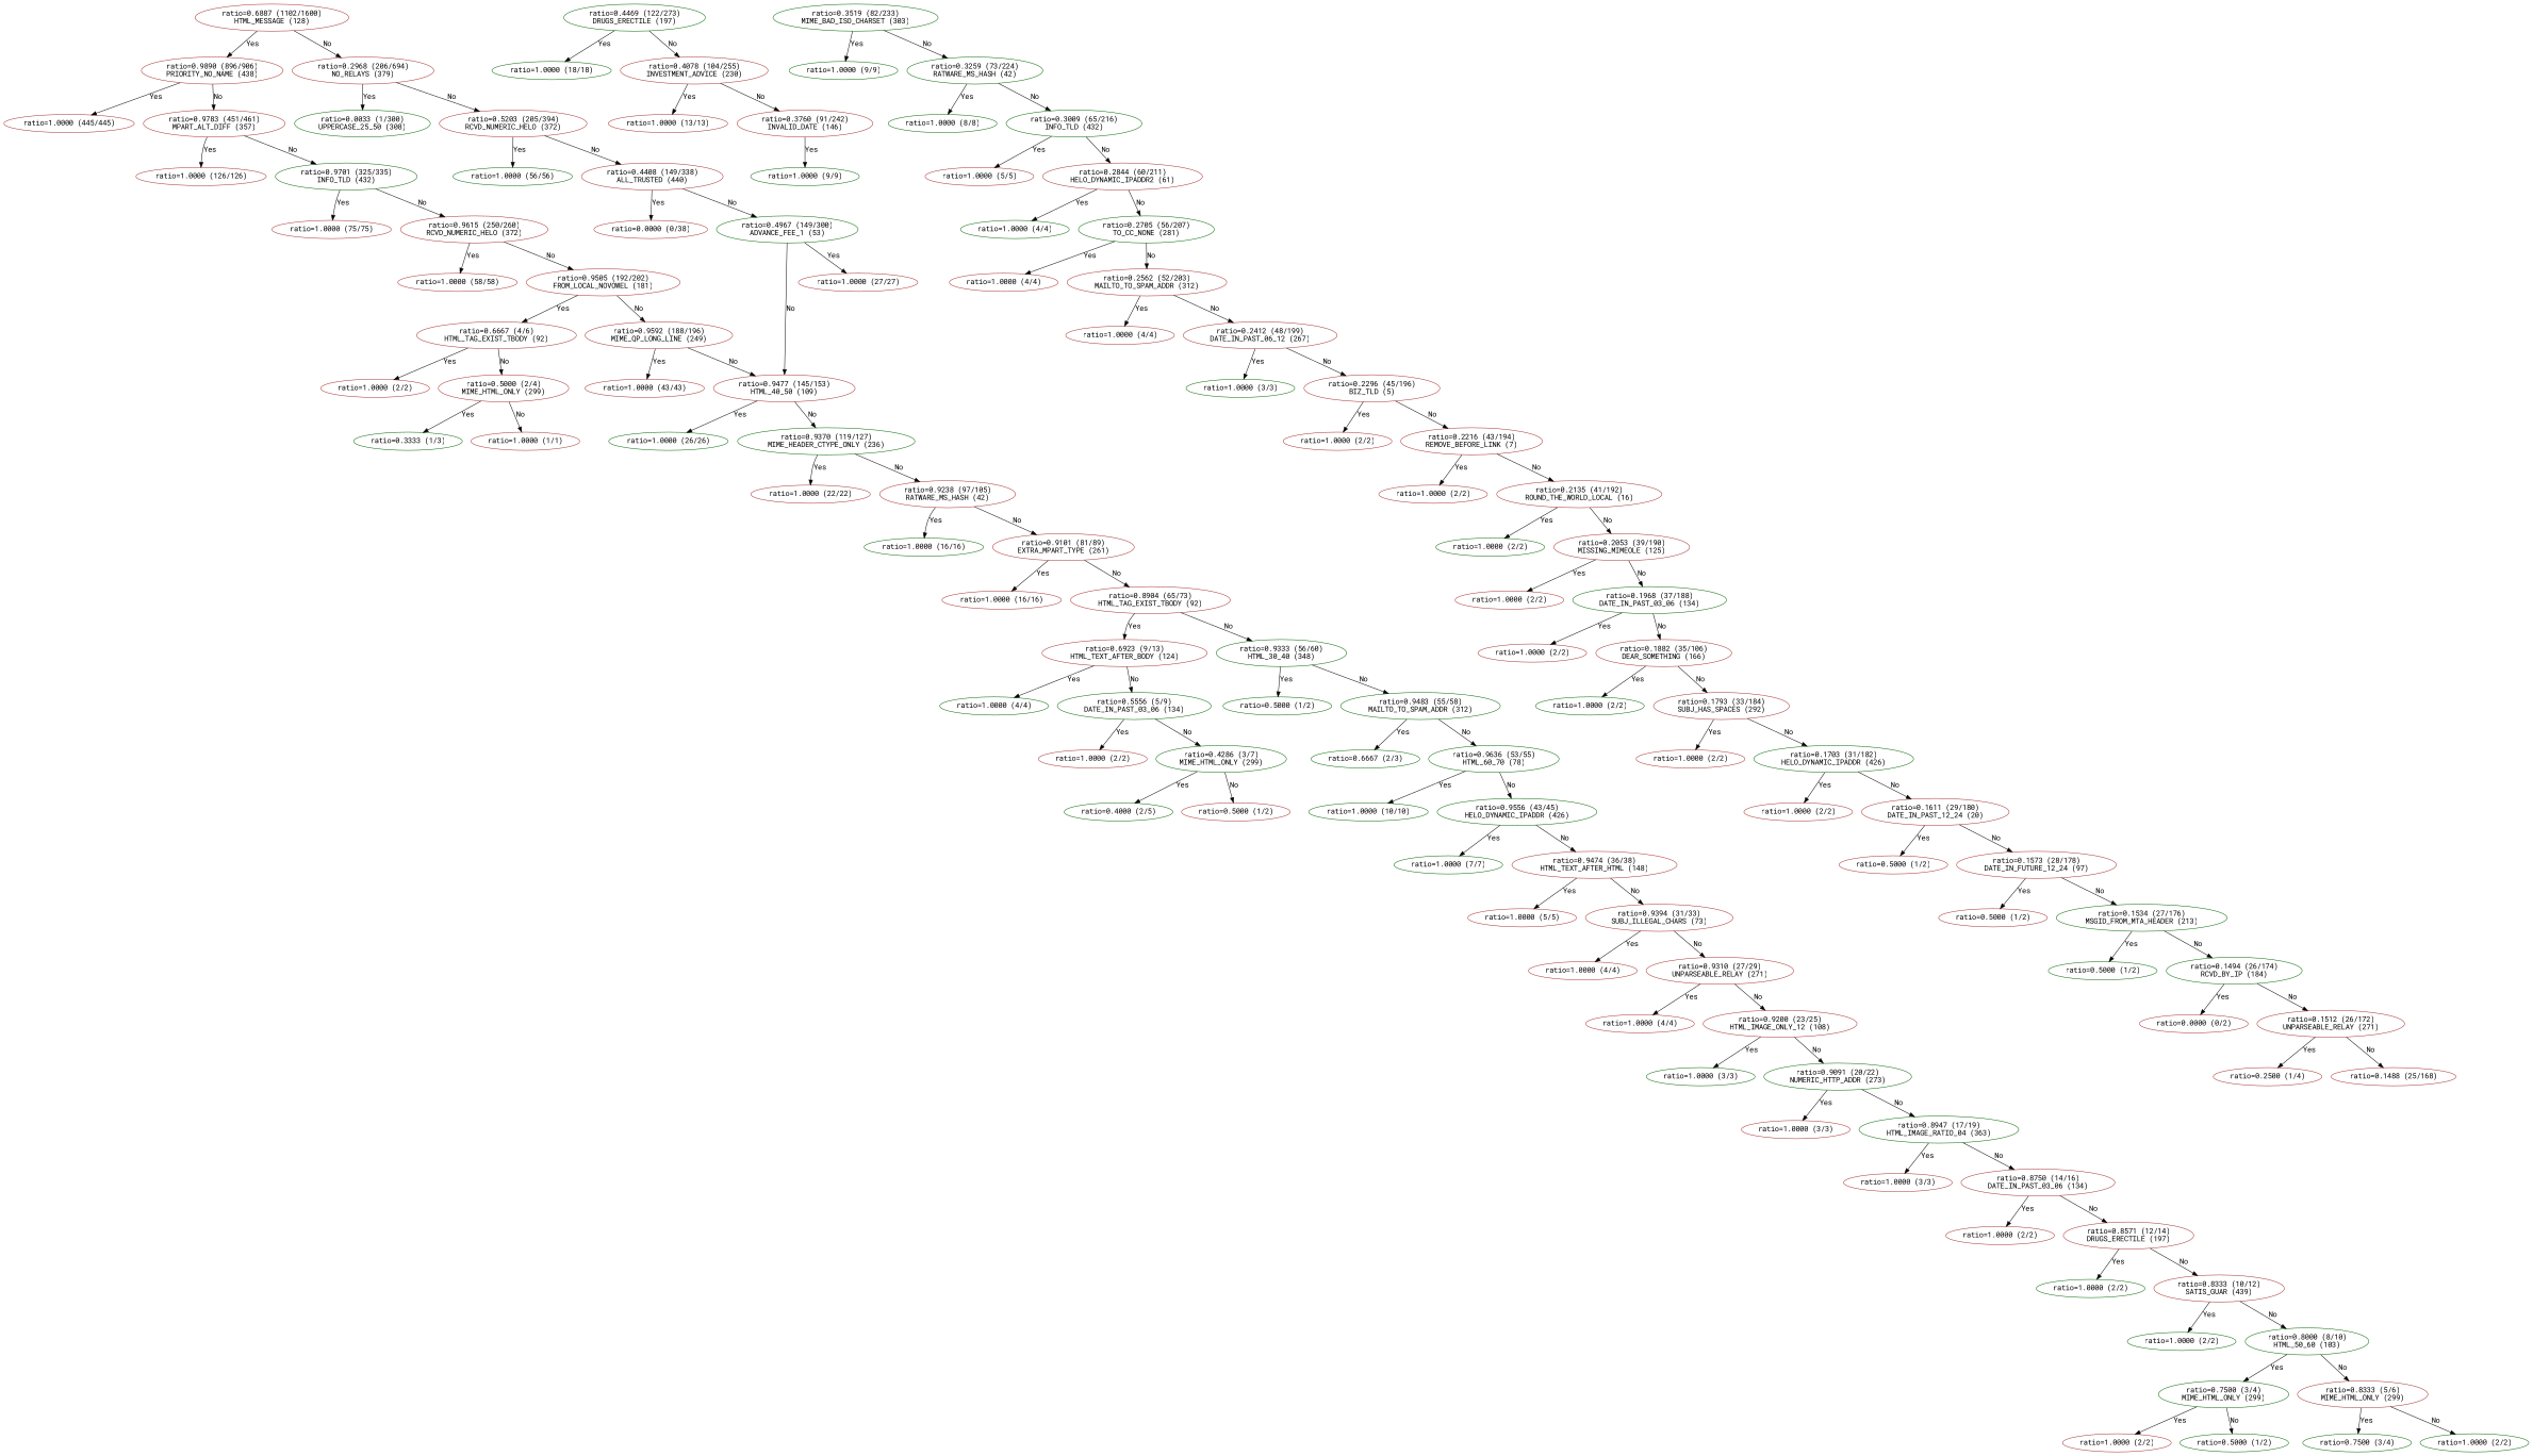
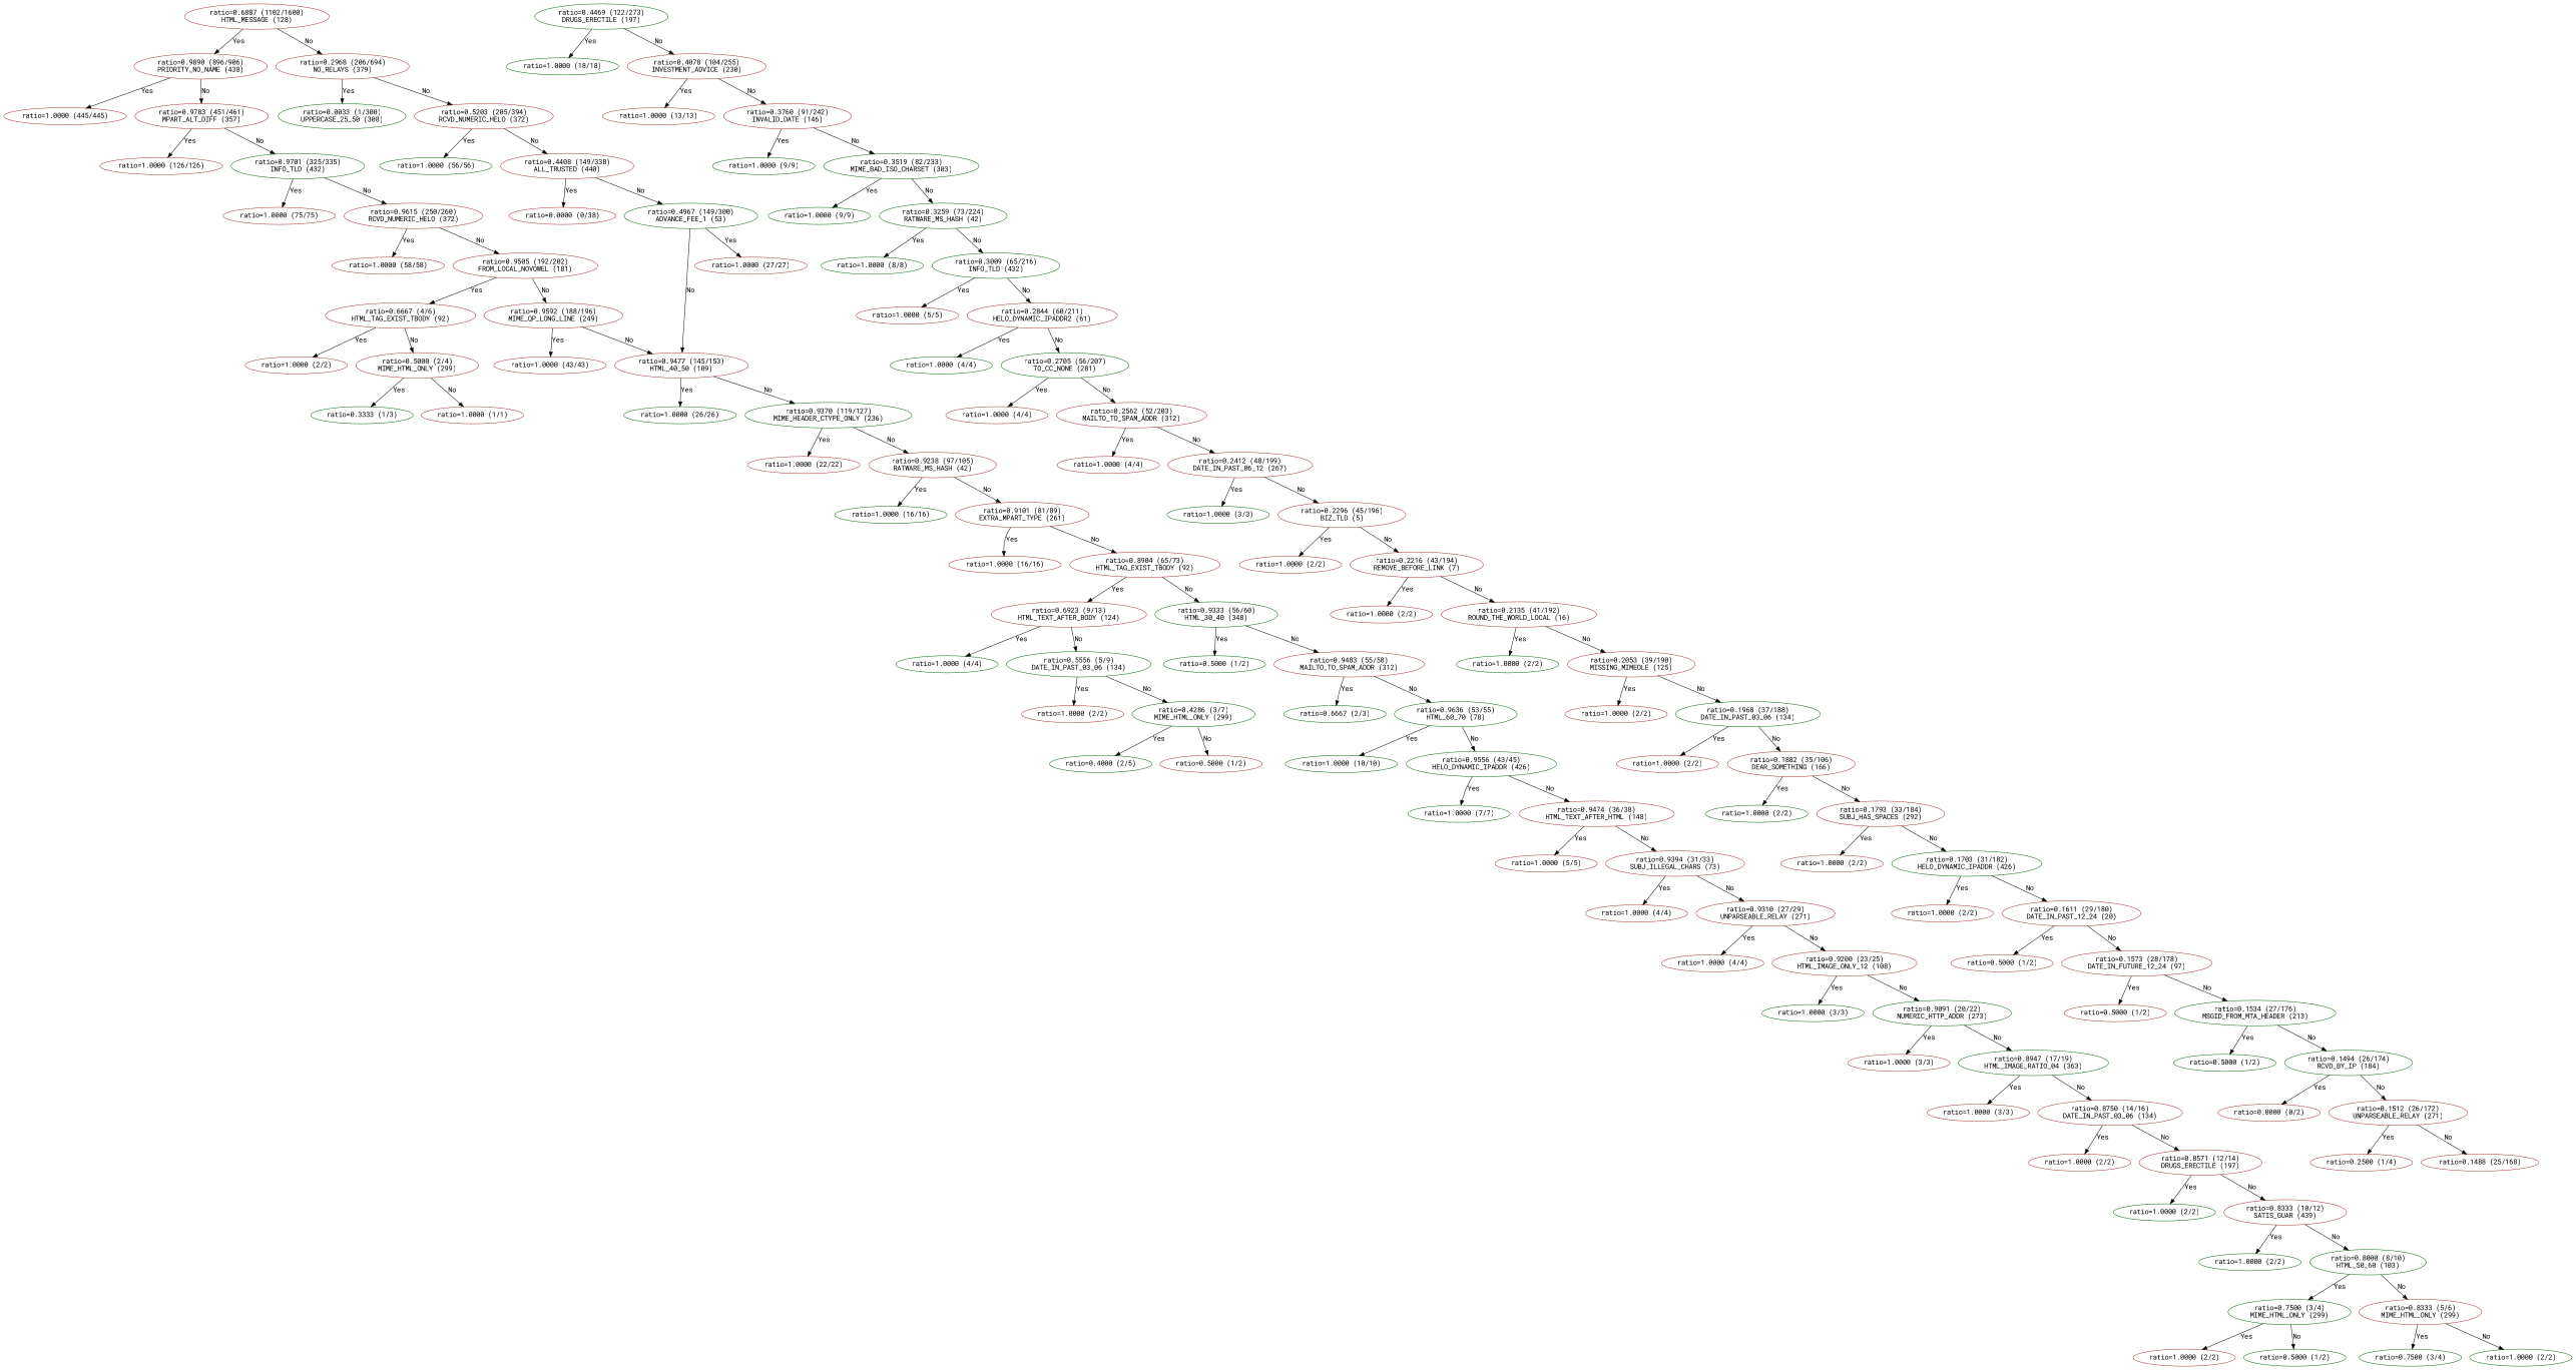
  digraph {
    fontname="Roboto Mono"
    node [color=brown fontname="Roboto Mono"]
    edge [fontname="Roboto Mono"]
    n1 [label="ratio=0.6887 (1102/1600)\nHTML_MESSAGE (128)"]
    n2 [label="ratio=0.9890 (896/906)\nPRIORITY_NO_NAME (438)"]
    n3 [label="ratio=0.2968 (206/694)\nNO_RELAYS (379)"]
    n4 [label="ratio=1.0000 (445/445)\n"]
    n5 [label="ratio=0.9783 (451/461)\nMPART_ALT_DIFF (357)"]
    n6 [color=darkgreen label="ratio=0.0033 (1/300)\nUPPERCASE_25_50 (308)"]
    n7 [label="ratio=0.5203 (205/394)\nRCVD_NUMERIC_HELO (372)"]
    n8 [label="ratio=1.0000 (126/126)\n"]
    n9 [color=darkgreen label="ratio=0.9701 (325/335)\nINFO_TLD (432)"]
    n10 [label="ratio=1.0000 (75/75)\n"]
    n11 [label="ratio=0.9615 (250/260)\nRCVD_NUMERIC_HELO (372)"]
    n12 [label="ratio=1.0000 (58/58)\n"]
    n13 [label="ratio=0.9505 (192/202)\nFROM_LOCAL_NOVOWEL (181)"]
    n14 [label="ratio=0.6667 (4/6)\nHTML_TAG_EXIST_TBODY (92)"]
    n15 [label="ratio=0.9592 (188/196)\nMIME_QP_LONG_LINE (249)"]
    n16 [label="ratio=1.0000 (2/2)\n"]
    n17 [label="ratio=0.5000 (2/4)\nMIME_HTML_ONLY (299)"]
    n18 [label="ratio=1.0000 (43/43)\n"]
    n19 [label="ratio=0.9477 (145/153)\nHTML_40_50 (109)"]
    n20 [color=darkgreen label="ratio=0.3333 (1/3)\n"]
    n21 [label="ratio=1.0000 (1/1)\n"]
    n22 [color=darkgreen label="ratio=1.0000 (26/26)\n"]
    n23 [color=darkgreen label="ratio=0.9370 (119/127)\nMIME_HEADER_CTYPE_ONLY (236)"]
    n24 [label="ratio=1.0000 (22/22)\n"]
    n25 [label="ratio=0.9238 (97/105)\nRATWARE_MS_HASH (42)"]
    n26 [color=darkgreen label="ratio=1.0000 (16/16)\n"]
    n27 [label="ratio=0.9101 (81/89)\nEXTRA_MPART_TYPE (261)"]
    n28 [label="ratio=1.0000 (16/16)\n"]
    n29 [label="ratio=0.8904 (65/73)\nHTML_TAG_EXIST_TBODY (92)"]
    n30 [label="ratio=0.6923 (9/13)\nHTML_TEXT_AFTER_BODY (124)"]
    n31 [color=darkgreen label="ratio=0.9333 (56/60)\nHTML_30_40 (348)"]
    n32 [color=darkgreen label="ratio=1.0000 (4/4)\n"]
    n33 [color=darkgreen label="ratio=0.5556 (5/9)\nDATE_IN_PAST_03_06 (134)"]
    n34 [color=darkgreen label="ratio=0.5000 (1/2)\n"]
-   n35 [color=darkgreen label="ratio=0.9483 (55/58)\nMAILTO_TO_SPAM_ADDR (312)"]
+   n35 [label="ratio=0.9483 (55/58)\nMAILTO_TO_SPAM_ADDR (312)"]
    n36 [label="ratio=1.0000 (2/2)\n"]
    n37 [color=darkgreen label="ratio=0.4286 (3/7)\nMIME_HTML_ONLY (299)"]
    n38 [color=darkgreen label="ratio=0.4000 (2/5)\n"]
    n39 [label="ratio=0.5000 (1/2)\n"]
    n40 [color=darkgreen label="ratio=0.6667 (2/3)\n"]
    n41 [color=darkgreen label="ratio=0.9636 (53/55)\nHTML_60_70 (78)"]
    n42 [color=darkgreen label="ratio=1.0000 (10/10)\n"]
    n43 [color=darkgreen label="ratio=0.9556 (43/45)\nHELO_DYNAMIC_IPADDR (426)"]
    n44 [color=darkgreen label="ratio=1.0000 (7/7)\n"]
    n45 [label="ratio=0.9474 (36/38)\nHTML_TEXT_AFTER_HTML (148)"]
    n46 [label="ratio=1.0000 (5/5)\n"]
    n47 [label="ratio=0.9394 (31/33)\nSUBJ_ILLEGAL_CHARS (73)"]
    n48 [label="ratio=1.0000 (4/4)\n"]
    n49 [label="ratio=0.9310 (27/29)\nUNPARSEABLE_RELAY (271)"]
    n50 [label="ratio=1.0000 (4/4)\n"]
    n51 [label="ratio=0.9200 (23/25)\nHTML_IMAGE_ONLY_12 (108)"]
    n52 [color=darkgreen label="ratio=1.0000 (3/3)\n"]
    n53 [color=darkgreen label="ratio=0.9091 (20/22)\nNUMERIC_HTTP_ADDR (273)"]
    n54 [label="ratio=1.0000 (3/3)\n"]
    n55 [color=darkgreen label="ratio=0.8947 (17/19)\nHTML_IMAGE_RATIO_04 (363)"]
    n56 [label="ratio=1.0000 (3/3)\n"]
    n57 [label="ratio=0.8750 (14/16)\nDATE_IN_PAST_03_06 (134)"]
    n58 [label="ratio=1.0000 (2/2)\n"]
    n59 [label="ratio=0.8571 (12/14)\nDRUGS_ERECTILE (197)"]
    n60 [color=darkgreen label="ratio=1.0000 (2/2)\n"]
    n61 [label="ratio=0.8333 (10/12)\nSATIS_GUAR (439)"]
    n62 [color=darkgreen label="ratio=1.0000 (2/2)\n"]
    n63 [color=darkgreen label="ratio=0.8000 (8/10)\nHTML_50_60 (103)"]
    n64 [color=darkgreen label="ratio=0.7500 (3/4)\nMIME_HTML_ONLY (299)"]
    n65 [label="ratio=0.8333 (5/6)\nMIME_HTML_ONLY (299)"]
    n66 [label="ratio=1.0000 (2/2)\n"]
    n67 [color=darkgreen label="ratio=0.5000 (1/2)\n"]
    n68 [color=darkgreen label="ratio=0.7500 (3/4)\n"]
    n69 [color=darkgreen label="ratio=1.0000 (2/2)\n"]
    n70 [color=darkgreen label="ratio=1.0000 (56/56)\n"]
    n71 [label="ratio=0.4408 (149/338)\nALL_TRUSTED (440)"]
    n72 [label="ratio=0.0000 (0/38)\n"]
    n73 [color=darkgreen label="ratio=0.4967 (149/300)\nADVANCE_FEE_1 (53)"]
    n74 [label="ratio=1.0000 (27/27)\n"]
    n75 [color=darkgreen label="ratio=0.4469 (122/273)\nDRUGS_ERECTILE (197)"]
    n76 [color=darkgreen label="ratio=1.0000 (18/18)\n"]
    n77 [label="ratio=0.4078 (104/255)\nINVESTMENT_ADVICE (230)"]
    n78 [label="ratio=1.0000 (13/13)\n"]
    n79 [label="ratio=0.3760 (91/242)\nINVALID_DATE (146)"]
    n80 [color=darkgreen label="ratio=1.0000 (9/9)\n"]
    n81 [color=darkgreen label="ratio=0.3519 (82/233)\nMIME_BAD_ISO_CHARSET (303)"]
    n82 [color=darkgreen label="ratio=1.0000 (9/9)\n"]
    n83 [color=darkgreen label="ratio=0.3259 (73/224)\nRATWARE_MS_HASH (42)"]
    n84 [color=darkgreen label="ratio=1.0000 (8/8)\n"]
    n85 [color=darkgreen label="ratio=0.3009 (65/216)\nINFO_TLD (432)"]
    n86 [label="ratio=1.0000 (5/5)\n"]
    n87 [label="ratio=0.2844 (60/211)\nHELO_DYNAMIC_IPADDR2 (61)"]
    n88 [color=darkgreen label="ratio=1.0000 (4/4)\n"]
    n89 [color=darkgreen label="ratio=0.2705 (56/207)\nTO_CC_NONE (281)"]
    n90 [label="ratio=1.0000 (4/4)\n"]
    n91 [label="ratio=0.2562 (52/203)\nMAILTO_TO_SPAM_ADDR (312)"]
    n92 [label="ratio=1.0000 (4/4)\n"]
    n93 [label="ratio=0.2412 (48/199)\nDATE_IN_PAST_06_12 (267)"]
    n94 [color=darkgreen label="ratio=1.0000 (3/3)\n"]
    n95 [label="ratio=0.2296 (45/196)\nBIZ_TLD (5)"]
    n96 [label="ratio=1.0000 (2/2)\n"]
    n97 [label="ratio=0.2216 (43/194)\nREMOVE_BEFORE_LINK (7)"]
    n98 [label="ratio=1.0000 (2/2)\n"]
    n99 [label="ratio=0.2135 (41/192)\nROUND_THE_WORLD_LOCAL (16)"]
    n100 [color=darkgreen label="ratio=1.0000 (2/2)\n"]
    n101 [label="ratio=0.2053 (39/190)\nMISSING_MIMEOLE (125)"]
    n102 [label="ratio=1.0000 (2/2)\n"]
    n103 [color=darkgreen label="ratio=0.1968 (37/188)\nDATE_IN_PAST_03_06 (134)"]
    n104 [label="ratio=1.0000 (2/2)\n"]
    n105 [label="ratio=0.1882 (35/106)\nDEAR_SOMETHING (166)"]
    n106 [color=darkgreen label="ratio=1.0000 (2/2)\n"]
    n107 [label="ratio=0.1793 (33/184)\nSUBJ_HAS_SPACES (292)"]
    n108 [label="ratio=1.0000 (2/2)\n"]
    n109 [color=darkgreen label="ratio=0.1703 (31/182)\nHELO_DYNAMIC_IPADDR (426)"]
    n110 [label="ratio=1.0000 (2/2)\n"]
    n111 [label="ratio=0.1611 (29/180)\nDATE_IN_PAST_12_24 (20)"]
    n112 [label="ratio=0.5000 (1/2)\n"]
    n113 [label="ratio=0.1573 (28/178)\nDATE_IN_FUTURE_12_24 (97)"]
    n114 [label="ratio=0.5000 (1/2)\n"]
    n115 [color=darkgreen label="ratio=0.1534 (27/176)\nMSGID_FROM_MTA_HEADER (213)"]
    n116 [color=darkgreen label="ratio=0.5000 (1/2)\n"]
    n117 [color=darkgreen label="ratio=0.1494 (26/174)\nRCVD_BY_IP (184)"]
    n118 [label="ratio=0.0000 (0/2)\n"]
    n119 [label="ratio=0.1512 (26/172)\nUNPARSEABLE_RELAY (271)"]
    n120 [label="ratio=0.2500 (1/4)\n"]
    n121 [label="ratio=0.1488 (25/168)\n"]
    n1 -> n2 [label=Yes]
    n1 -> n3 [label=No]
    n2 -> n4 [label=Yes]
    n2 -> n5 [label=No]
    n3 -> n6 [label=Yes]
    n3 -> n7 [label=No]
    n5 -> n8 [label=Yes]
    n5 -> n9 [label=No]
    n7 -> n70 [label=Yes]
    n7 -> n71 [label=No]
    n9 -> n10 [label=Yes]
    n9 -> n11 [label=No]
    n11 -> n12 [label=Yes]
    n11 -> n13 [label=No]
    n13 -> n14 [label=Yes]
    n13 -> n15 [label=No]
    n14 -> n16 [label=Yes]
    n14 -> n17 [label=No]
    n15 -> n18 [label=Yes]
    n15 -> n19 [label=No]
    n17 -> n20 [label=Yes]
    n17 -> n21 [label=No]
    n19 -> n22 [label=Yes]
    n19 -> n23 [label=No]
    n23 -> n24 [label=Yes]
    n23 -> n25 [label=No]
    n25 -> n26 [label=Yes]
    n25 -> n27 [label=No]
    n27 -> n28 [label=Yes]
    n27 -> n29 [label=No]
    n29 -> n30 [label=Yes]
    n29 -> n31 [label=No]
    n30 -> n32 [label=Yes]
    n30 -> n33 [label=No]
    n31 -> n34 [label=Yes]
    n31 -> n35 [label=No]
    n33 -> n36 [label=Yes]
    n33 -> n37 [label=No]
    n35 -> n40 [label=Yes]
    n35 -> n41 [label=No]
    n37 -> n38 [label=Yes]
    n37 -> n39 [label=No]
    n41 -> n42 [label=Yes]
    n41 -> n43 [label=No]
    n43 -> n44 [label=Yes]
    n43 -> n45 [label=No]
    n45 -> n46 [label=Yes]
    n45 -> n47 [label=No]
    n47 -> n48 [label=Yes]
    n47 -> n49 [label=No]
    n49 -> n50 [label=Yes]
    n49 -> n51 [label=No]
    n51 -> n52 [label=Yes]
    n51 -> n53 [label=No]
    n53 -> n54 [label=Yes]
    n53 -> n55 [label=No]
    n55 -> n56 [label=Yes]
    n55 -> n57 [label=No]
    n57 -> n58 [label=Yes]
    n57 -> n59 [label=No]
    n59 -> n60 [label=Yes]
    n59 -> n61 [label=No]
    n61 -> n62 [label=Yes]
    n61 -> n63 [label=No]
    n63 -> n64 [label=Yes]
    n63 -> n65 [label=No]
    n64 -> n66 [label=Yes]
    n64 -> n67 [label=No]
    n65 -> n68 [label=Yes]
    n65 -> n69 [label=No]
    n71 -> n72 [label=Yes]
    n71 -> n73 [label=No]
    n73 -> n19 [label=No]
    n73 -> n74 [label=Yes]
    n75 -> n76 [label=Yes]
    n75 -> n77 [label=No]
    n77 -> n78 [label=Yes]
    n77 -> n79 [label=No]
    n79 -> n80 [label=Yes]
+   n79 -> n81 [label=No]
    n81 -> n82 [label=Yes]
    n81 -> n83 [label=No]
    n83 -> n84 [label=Yes]
    n83 -> n85 [label=No]
    n85 -> n86 [label=Yes]
    n85 -> n87 [label=No]
    n87 -> n88 [label=Yes]
    n87 -> n89 [label=No]
    n89 -> n90 [label=Yes]
    n89 -> n91 [label=No]
    n91 -> n92 [label=Yes]
    n91 -> n93 [label=No]
    n93 -> n94 [label=Yes]
    n93 -> n95 [label=No]
    n95 -> n96 [label=Yes]
    n95 -> n97 [label=No]
    n97 -> n98 [label=Yes]
    n97 -> n99 [label=No]
    n99 -> n100 [label=Yes]
    n99 -> n101 [label=No]
    n101 -> n102 [label=Yes]
    n101 -> n103 [label=No]
    n103 -> n104 [label=Yes]
    n103 -> n105 [label=No]
    n105 -> n106 [label=Yes]
    n105 -> n107 [label=No]
    n107 -> n108 [label=Yes]
    n107 -> n109 [label=No]
    n109 -> n110 [label=Yes]
    n109 -> n111 [label=No]
    n111 -> n112 [label=Yes]
    n111 -> n113 [label=No]
    n113 -> n114 [label=Yes]
    n113 -> n115 [label=No]
    n115 -> n116 [label=Yes]
    n115 -> n117 [label=No]
    n117 -> n118 [label=Yes]
    n117 -> n119 [label=No]
    n119 -> n120 [label=Yes]
    n119 -> n121 [label=No]
  }
